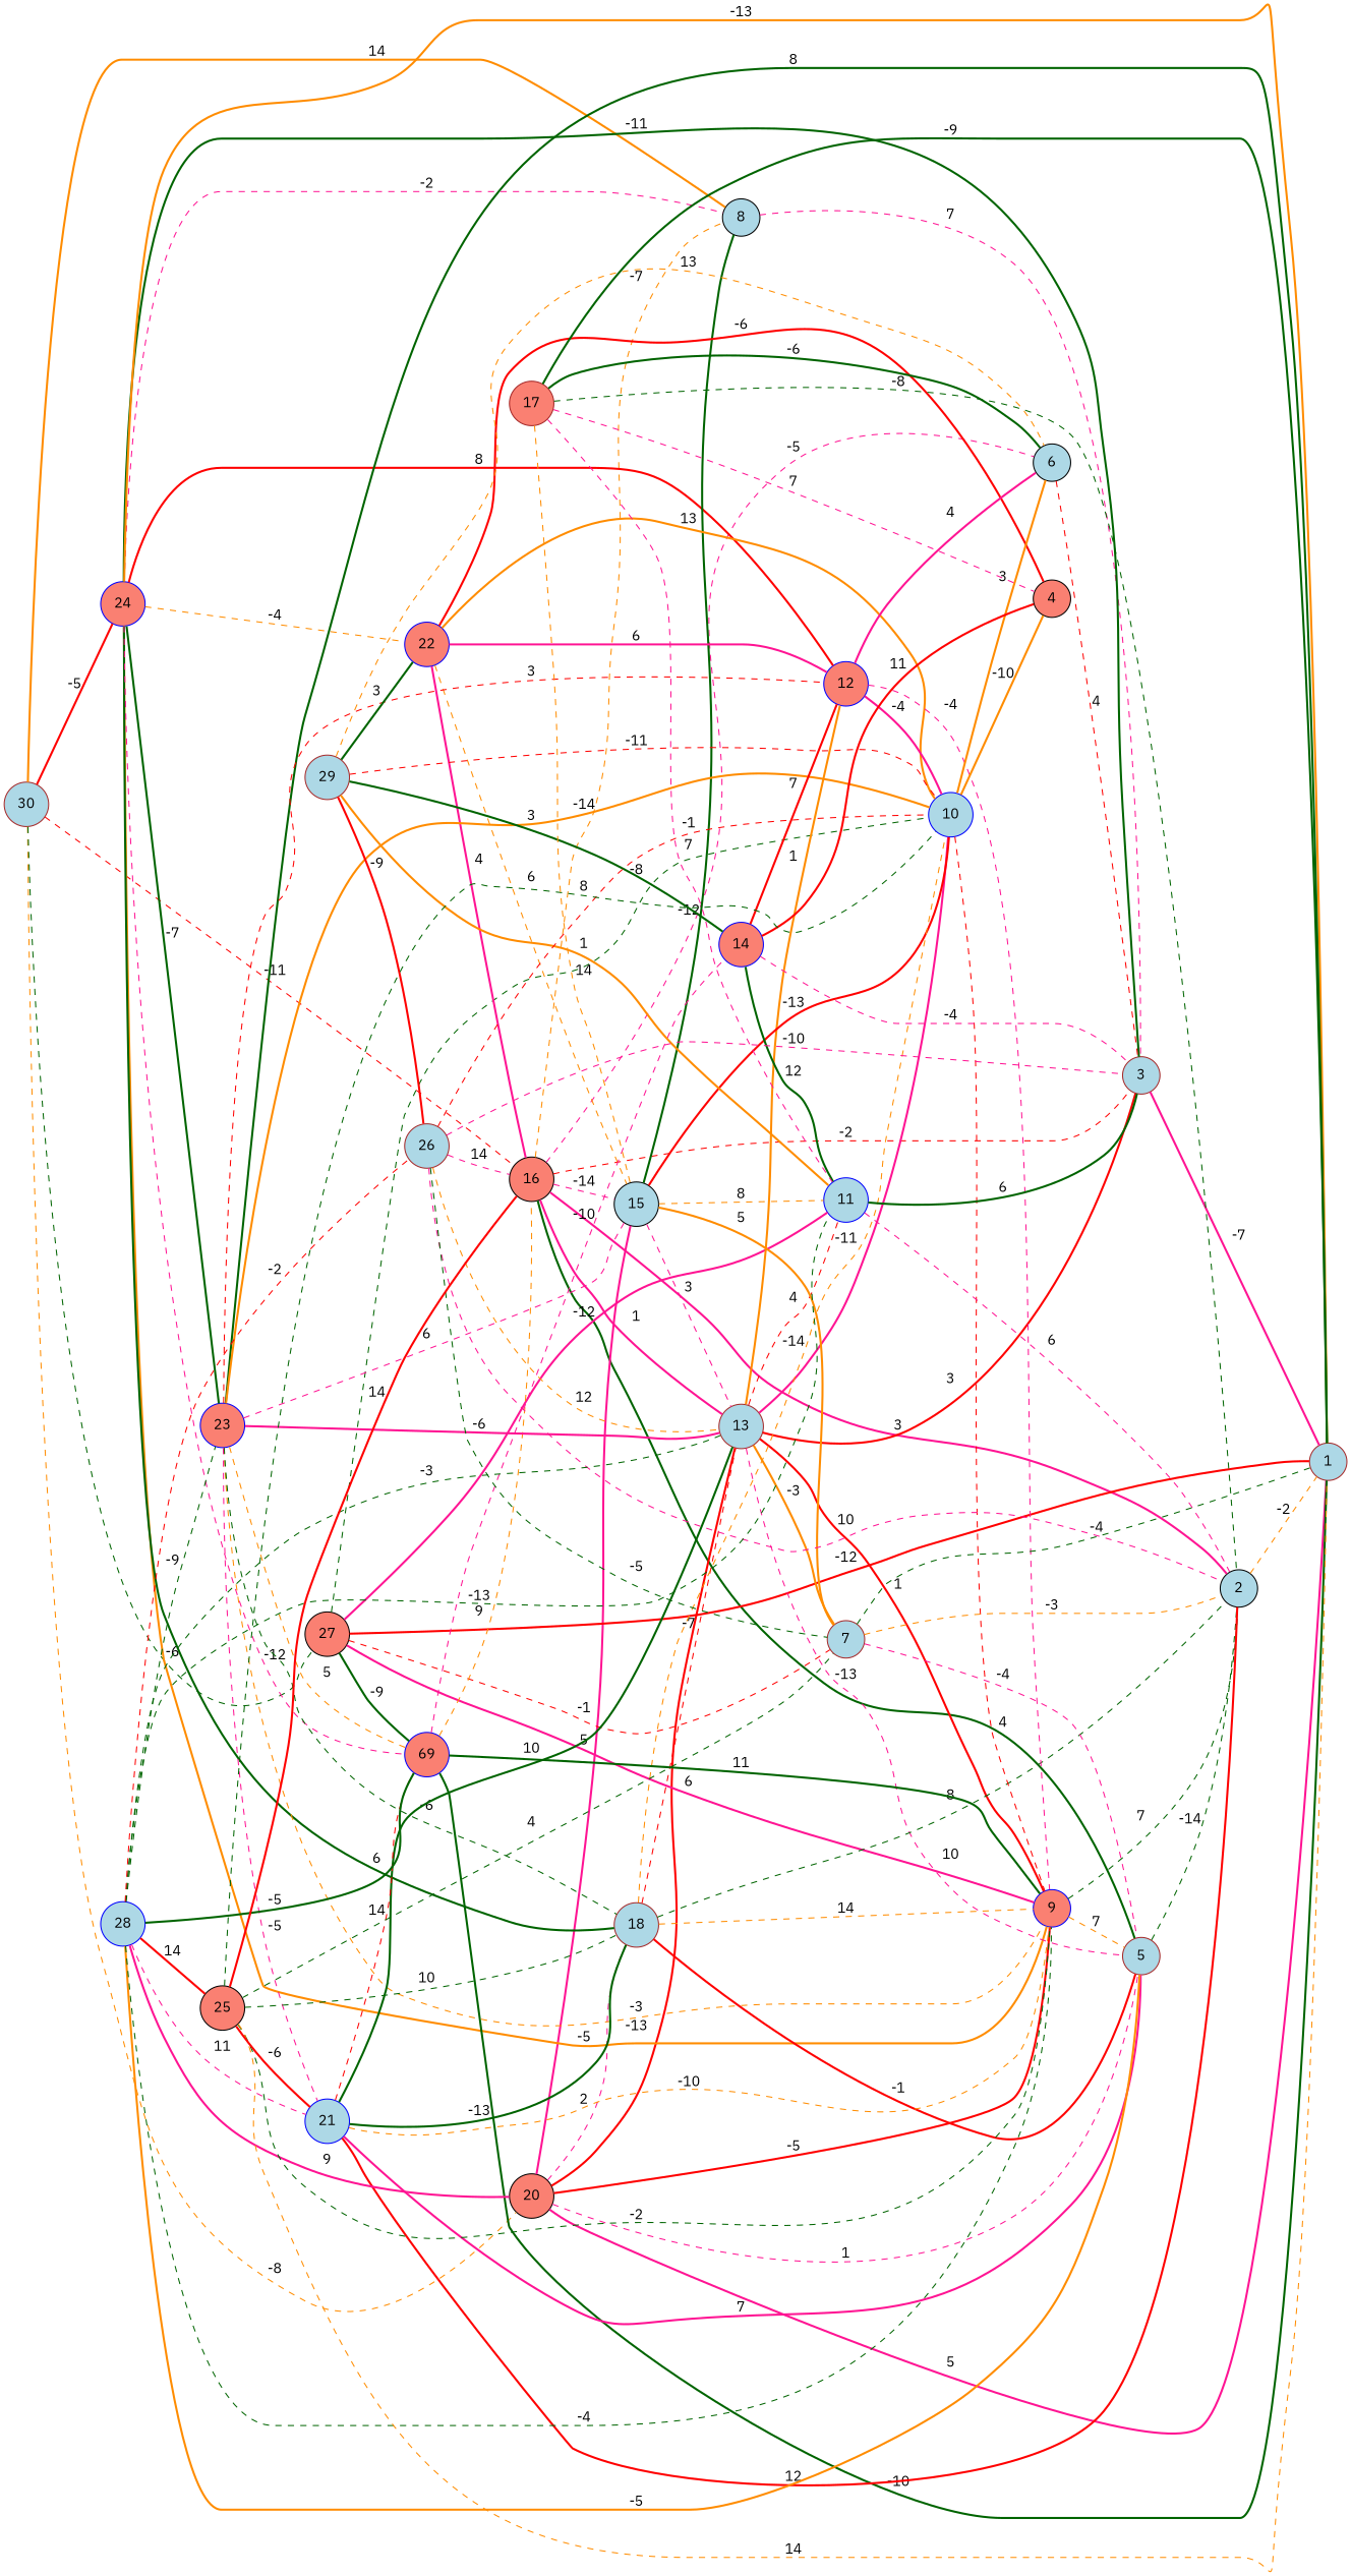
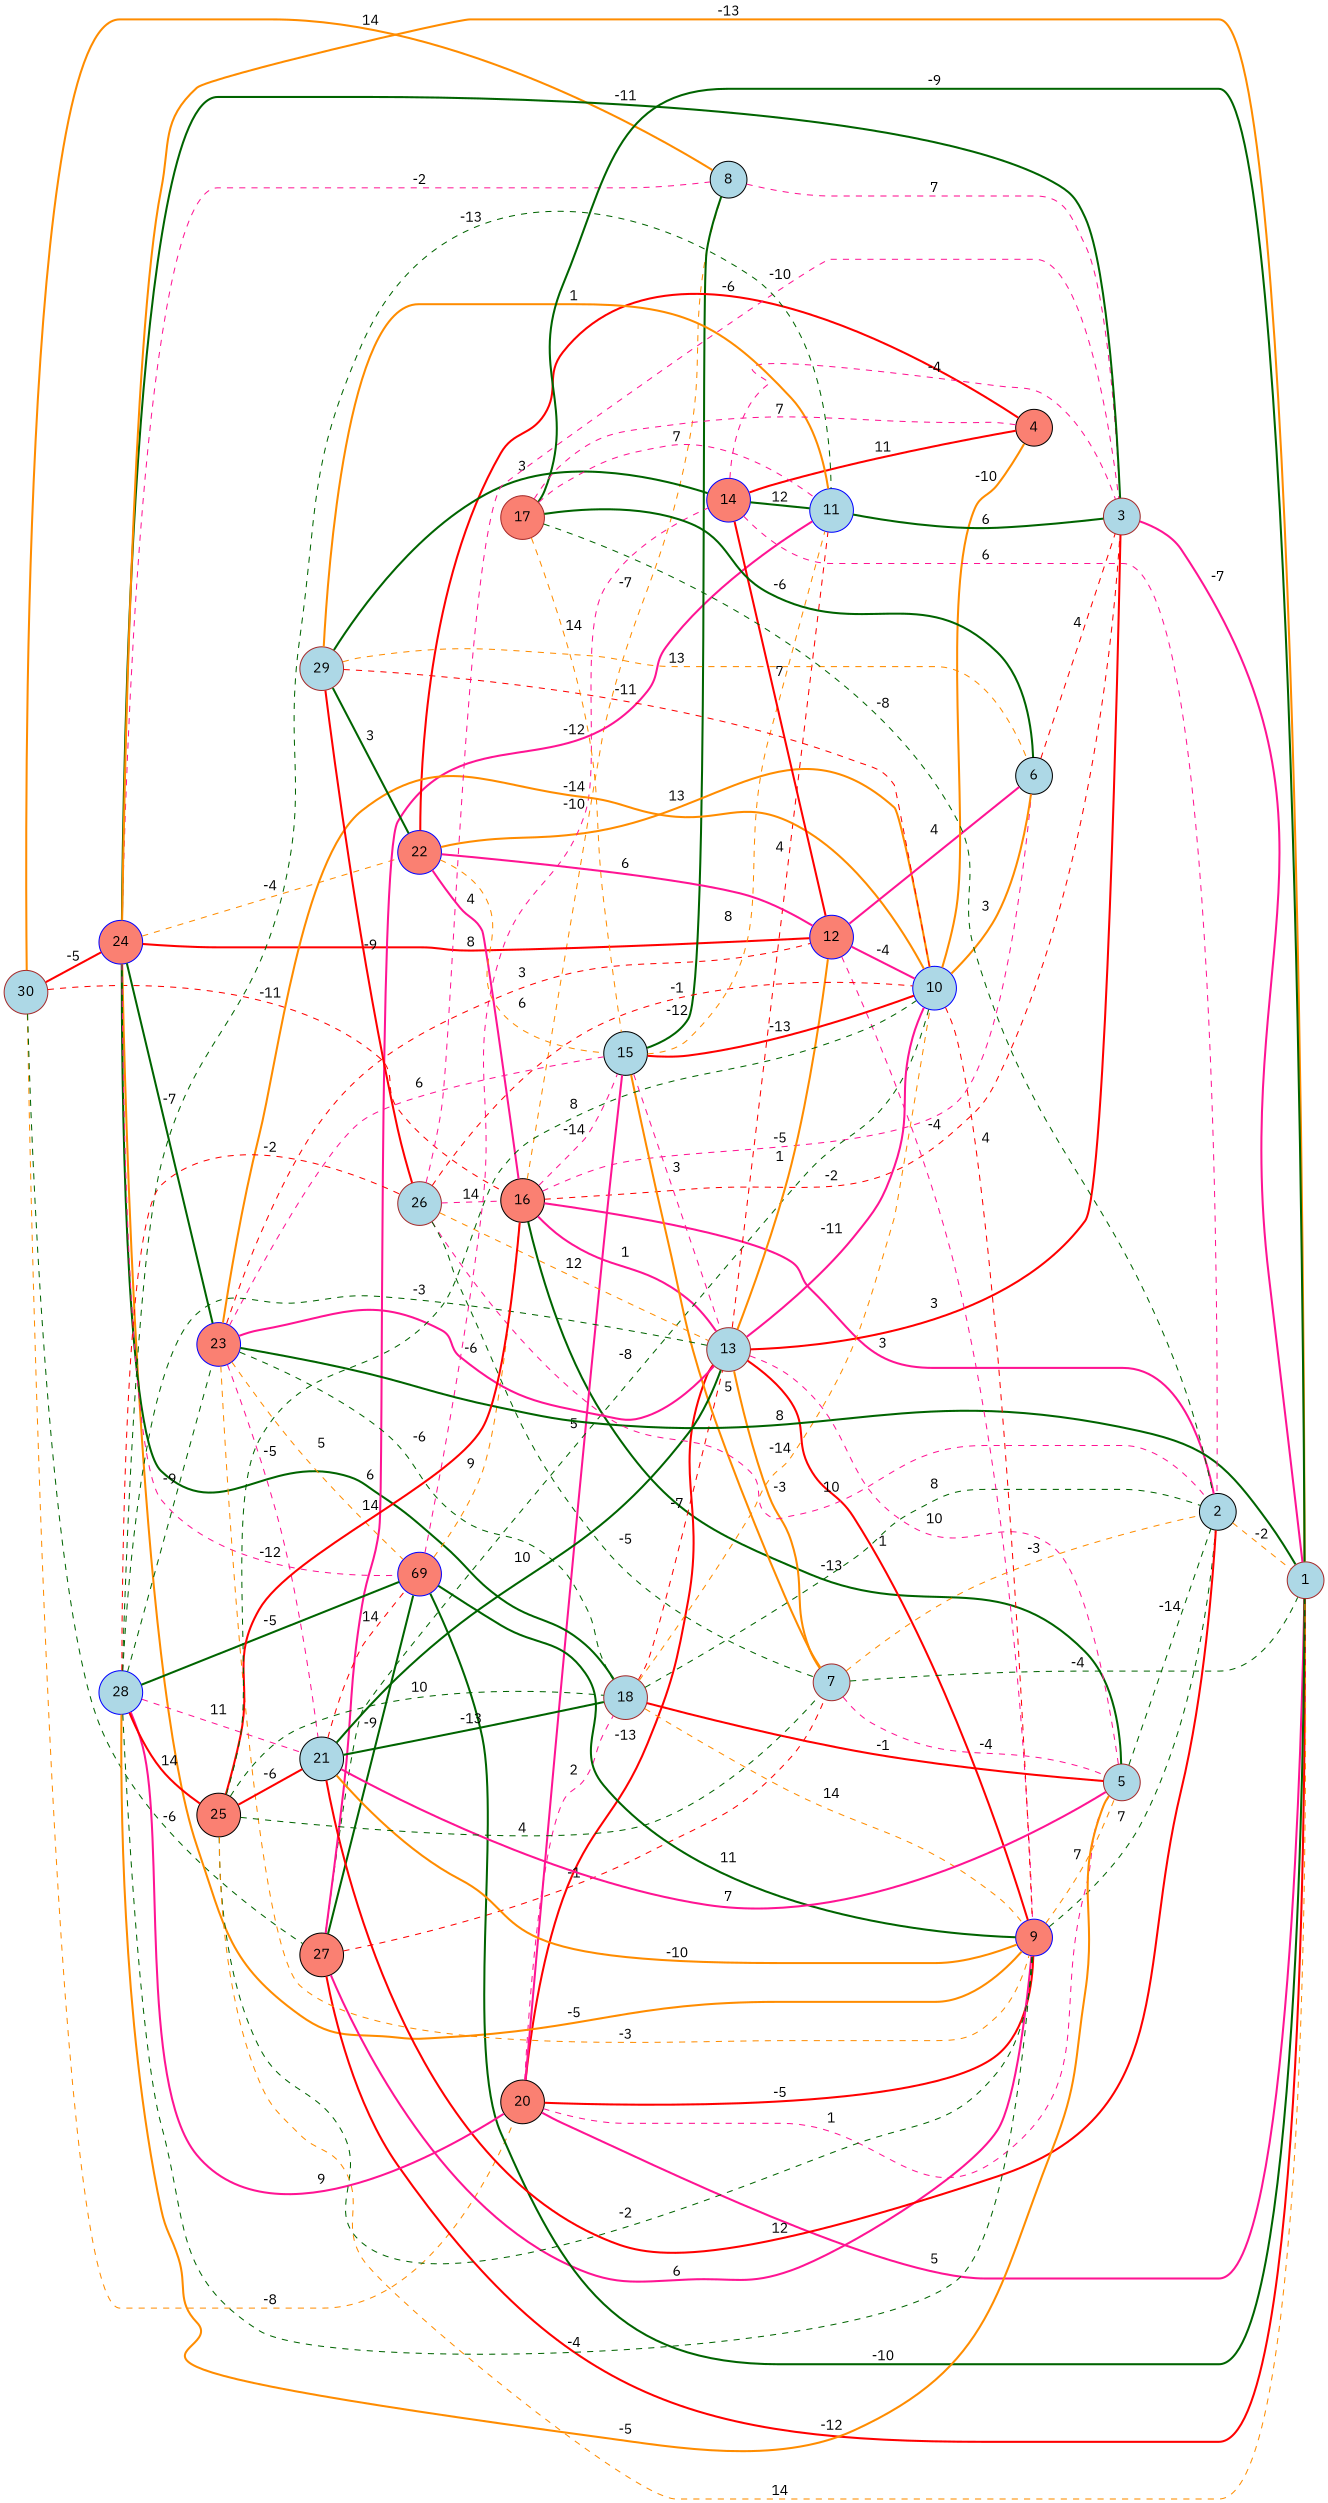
  graph {
    fontname="IBM Plex Sans"
    rankdir=LR
    node [color=blue fillcolor=lightblue fontname="IBM Plex Sans" shape=circle style=filled]
    edge [color=deeppink fontname="IBM Plex Sans" style=dashed]
    30 [color=brown]
    8 [color=black]
    16 [color=black fillcolor=salmon]
    20 [color=black fillcolor=salmon]
    24 [fillcolor=salmon]
    27 [color=black fillcolor=salmon]
    3 [color=brown]
    6 [color=black]
    5 [color=brown]
    13 [color=brown]
    2 [color=black]
    15 [color=black]
    9 [fillcolor=salmon]
    1 [color=brown]
    18 [color=brown]
    22 [fillcolor=salmon]
    n17 [fillcolor=salmon label=69]
    23 [fillcolor=salmon]
    12 [fillcolor=salmon]
    10
    11
    7 [color=brown]
    4 [color=black fillcolor=salmon]
    14 [fillcolor=salmon]
-   21
+   21 [color=black]
    29 [color=brown]
    26 [color=brown]
    28
    25 [color=black fillcolor=salmon]
    17 [color=brown fillcolor=salmon]
    30 -- 8 [color=darkorange label=14 style=bold]
    30 -- 16 [color=red label=-11]
    30 -- 20 [color=darkorange label=-8]
    30 -- 24 [color=red label=-5 style=bold]
    30 -- 27 [color=darkgreen label=-6]
    8 -- 3 [label=7]
    16 -- 8 [color=darkorange label=-7]
    16 -- 3 [color=red label=-2]
    16 -- 6 [label=-5]
    16 -- 5 [color=darkgreen label=-13 style=bold]
    16 -- 13 [label=1 style=bold]
    16 -- 2 [label=3 style=bold]
    16 -- 15 [label=-14]
    20 -- 5 [label=1]
    20 -- 13 [color=red label=-13 style=bold]
    20 -- 15 [label=5 style=bold]
    20 -- 9 [color=red label=-5 style=bold]
    20 -- 1 [label=5 style=bold]
    20 -- 18 [label=2]
    24 -- 8 [label=-2]
    24 -- 3 [color=darkgreen label=-11 style=bold]
    24 -- 9 [color=darkorange label=-5 style=bold]
    24 -- 1 [color=darkorange label=-13 style=bold]
    24 -- 18 [color=darkgreen label=6 style=bold]
    24 -- 22 [color=darkorange label=-4]
    24 -- n17 [label=-12]
    24 -- 23 [color=darkgreen label=-7 style=bold]
    24 -- 12 [color=red label=8 style=bold]
    27 -- 9 [label=6 style=bold]
    27 -- 1 [color=red label=-12 style=bold]
    27 -- n17 [color=darkgreen label=-9 style=bold]
    27 -- 10 [color=darkgreen label=-8]
    27 -- 11 [label=-12 style=bold]
    27 -- 7 [color=red label=-1]
    3 -- 1 [label=-7 style=bold]
    6 -- 3 [color=red label=4]
    5 -- 2 [color=darkgreen label=-14]
    13 -- 3 [color=red label=3 style=bold]
    13 -- 5 [label=10]
    13 -- 9 [color=red label=1 style=bold]
    13 -- 12 [color=darkorange label=1 style=bold]
    13 -- 10 [label=-11 style=bold]
    13 -- 11 [color=red label=4]
    13 -- 7 [color=darkorange label=-3 style=bold]
    2 -- 1 [color=darkorange label=-2]
    15 -- 8 [color=darkgreen label=-12 style=bold]
    15 -- 13 [label=3]
    15 -- 10 [color=red label=-13 style=bold]
    15 -- 11 [color=darkorange label=8]
    15 -- 7 [color=darkorange label=5 style=bold]
    9 -- 5 [color=darkorange label=7]
    9 -- 2 [color=darkgreen label=7]
    18 -- 5 [color=red label=-1 style=bold]
    18 -- 13 [color=red label=-7]
    18 -- 2 [color=darkgreen label=8]
    18 -- 9 [color=darkorange label=14]
    18 -- 10 [color=darkorange label=-14]
    22 -- 16 [label=4 style=bold]
    22 -- 15 [color=darkorange label=6]
    22 -- 12 [label=6 style=bold]
    22 -- 10 [color=darkorange label=13 style=bold]
    22 -- 4 [color=red label=-6 style=bold]
    n17 -- 16 [color=darkorange label=9]
    n17 -- 9 [color=darkgreen label=11 style=bold]
    n17 -- 1 [color=darkgreen label=-10 style=bold]
    n17 -- 14 [label=-10]
    23 -- 13 [label=-6 style=bold]
    23 -- 15 [label=6]
    23 -- 9 [color=darkorange label=-3]
    23 -- 1 [color=darkgreen label=8 style=bold]
    23 -- 18 [color=darkgreen label=-6]
    23 -- n17 [color=darkorange label=5]
    23 -- 12 [color=red label=3]
    23 -- 10 [color=darkorange label=-14 style=bold]
    23 -- 21 [label=-5]
    12 -- 6 [label=4 style=bold]
    12 -- 9 [label=-4]
    12 -- 10 [label=-4 style=bold]
    10 -- 6 [color=darkorange label=3 style=bold]
    10 -- 9 [color=red label=4]
    10 -- 4 [color=darkorange label=-10 style=bold]
    11 -- 3 [color=darkgreen label=6 style=bold]
    7 -- 5 [label=-4]
    7 -- 2 [color=darkorange label=-3]
    7 -- 1 [color=darkgreen label=-4]
    14 -- 3 [label=-4]
-   11 -- 2 [label=6]
+   14 -- 2 [label=6]
    14 -- 12 [color=red label=7 style=bold]
    14 -- 11 [color=darkgreen label=12 style=bold]
    14 -- 4 [color=red label=11 style=bold]
    21 -- 5 [label=7 style=bold]
    21 -- 13 [color=darkgreen label=10 style=bold]
    21 -- 2 [color=red label=12 style=bold]
-   21 -- 9 [color=darkorange label=-10]
+   21 -- 9 [color=darkorange label=-10 style=bold]
    21 -- 18 [color=darkgreen label=-13 style=bold]
    21 -- n17 [color=red label=14]
    29 -- 6 [color=darkorange label=13]
    29 -- 22 [color=darkgreen label=3 style=bold]
    29 -- 10 [color=red label=-11]
    29 -- 11 [color=darkorange label=1 style=bold]
    29 -- 14 [color=darkgreen label=3 style=bold]
    29 -- 26 [color=red label=-9 style=bold]
    26 -- 16 [label=14]
    26 -- 3 [label=-10]
    26 -- 13 [color=darkorange label=12]
    26 -- 2 [label=10]
    26 -- 10 [color=red label=-1]
    26 -- 7 [color=darkgreen label=-5]
    28 -- 20 [label=9 style=bold]
    28 -- 5 [color=darkorange label=-5 style=bold]
    28 -- 13 [color=darkgreen label=-3]
    28 -- 9 [color=darkgreen label=-4]
    28 -- n17 [color=darkgreen label=-5 style=bold]
    28 -- 23 [color=darkgreen label=-9]
    28 -- 11 [color=darkgreen label=-13]
    28 -- 21 [label=11]
    28 -- 26 [color=red label=-2]
    28 -- 25 [color=red label=14 style=bold]
    25 -- 16 [color=red label=14 style=bold]
    25 -- 9 [color=darkgreen label=-2]
    25 -- 1 [color=darkorange label=14]
    25 -- 18 [color=darkgreen label=10]
    25 -- 10 [color=darkgreen label=8]
    25 -- 7 [color=darkgreen label=4]
    25 -- 21 [color=red label=-6 style=bold]
    17 -- 6 [color=darkgreen label=-6 style=bold]
    17 -- 2 [color=darkgreen label=-8]
    17 -- 15 [color=darkorange label=14]
    17 -- 1 [color=darkgreen label=-9 style=bold]
    17 -- 11 [label=7]
    17 -- 4 [label=7]
  }
